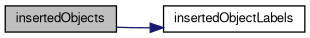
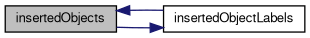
  digraph {
    rankdir=LR
    node [color=black fontname=FreeSans fontsize=10 shape=record]
    edge [color=midnightblue fontname=FreeSans fontsize=10 labelfontname=FreeSans labelfontsize=10 style=solid]
    n1 [fillcolor=grey75 fontcolor=black height=0.2 label=insertedObjects style=filled width=0.4]
    n2 [height=0.2 label=insertedObjectLabels width=0.4]
    n1 -> n2
+   n2 -> n1
  }
